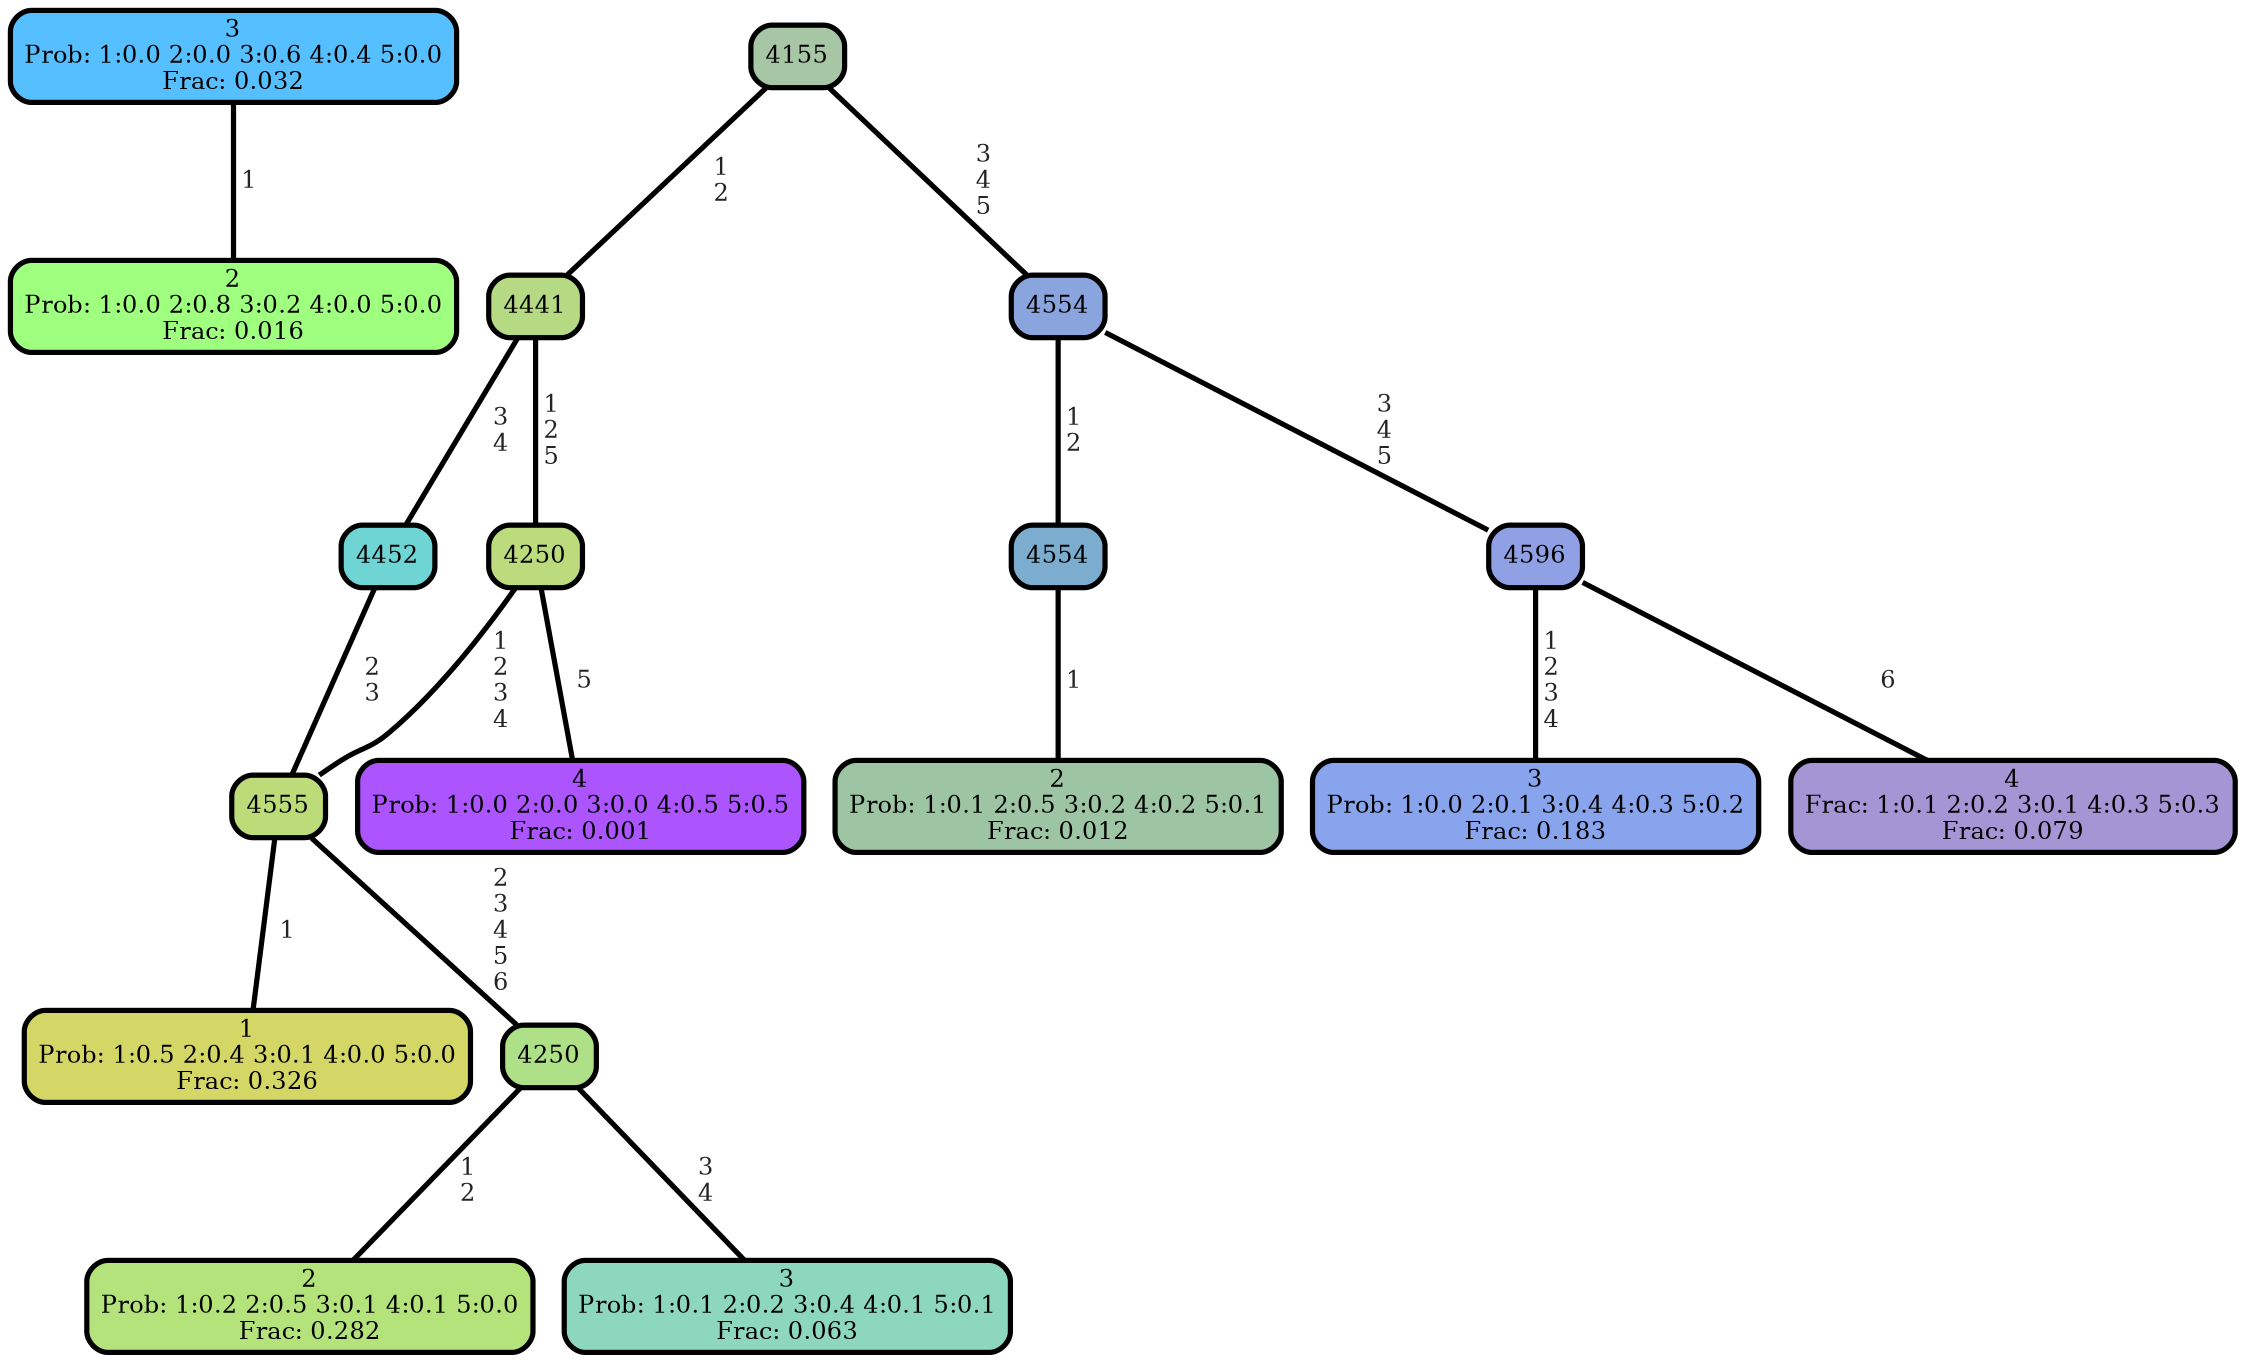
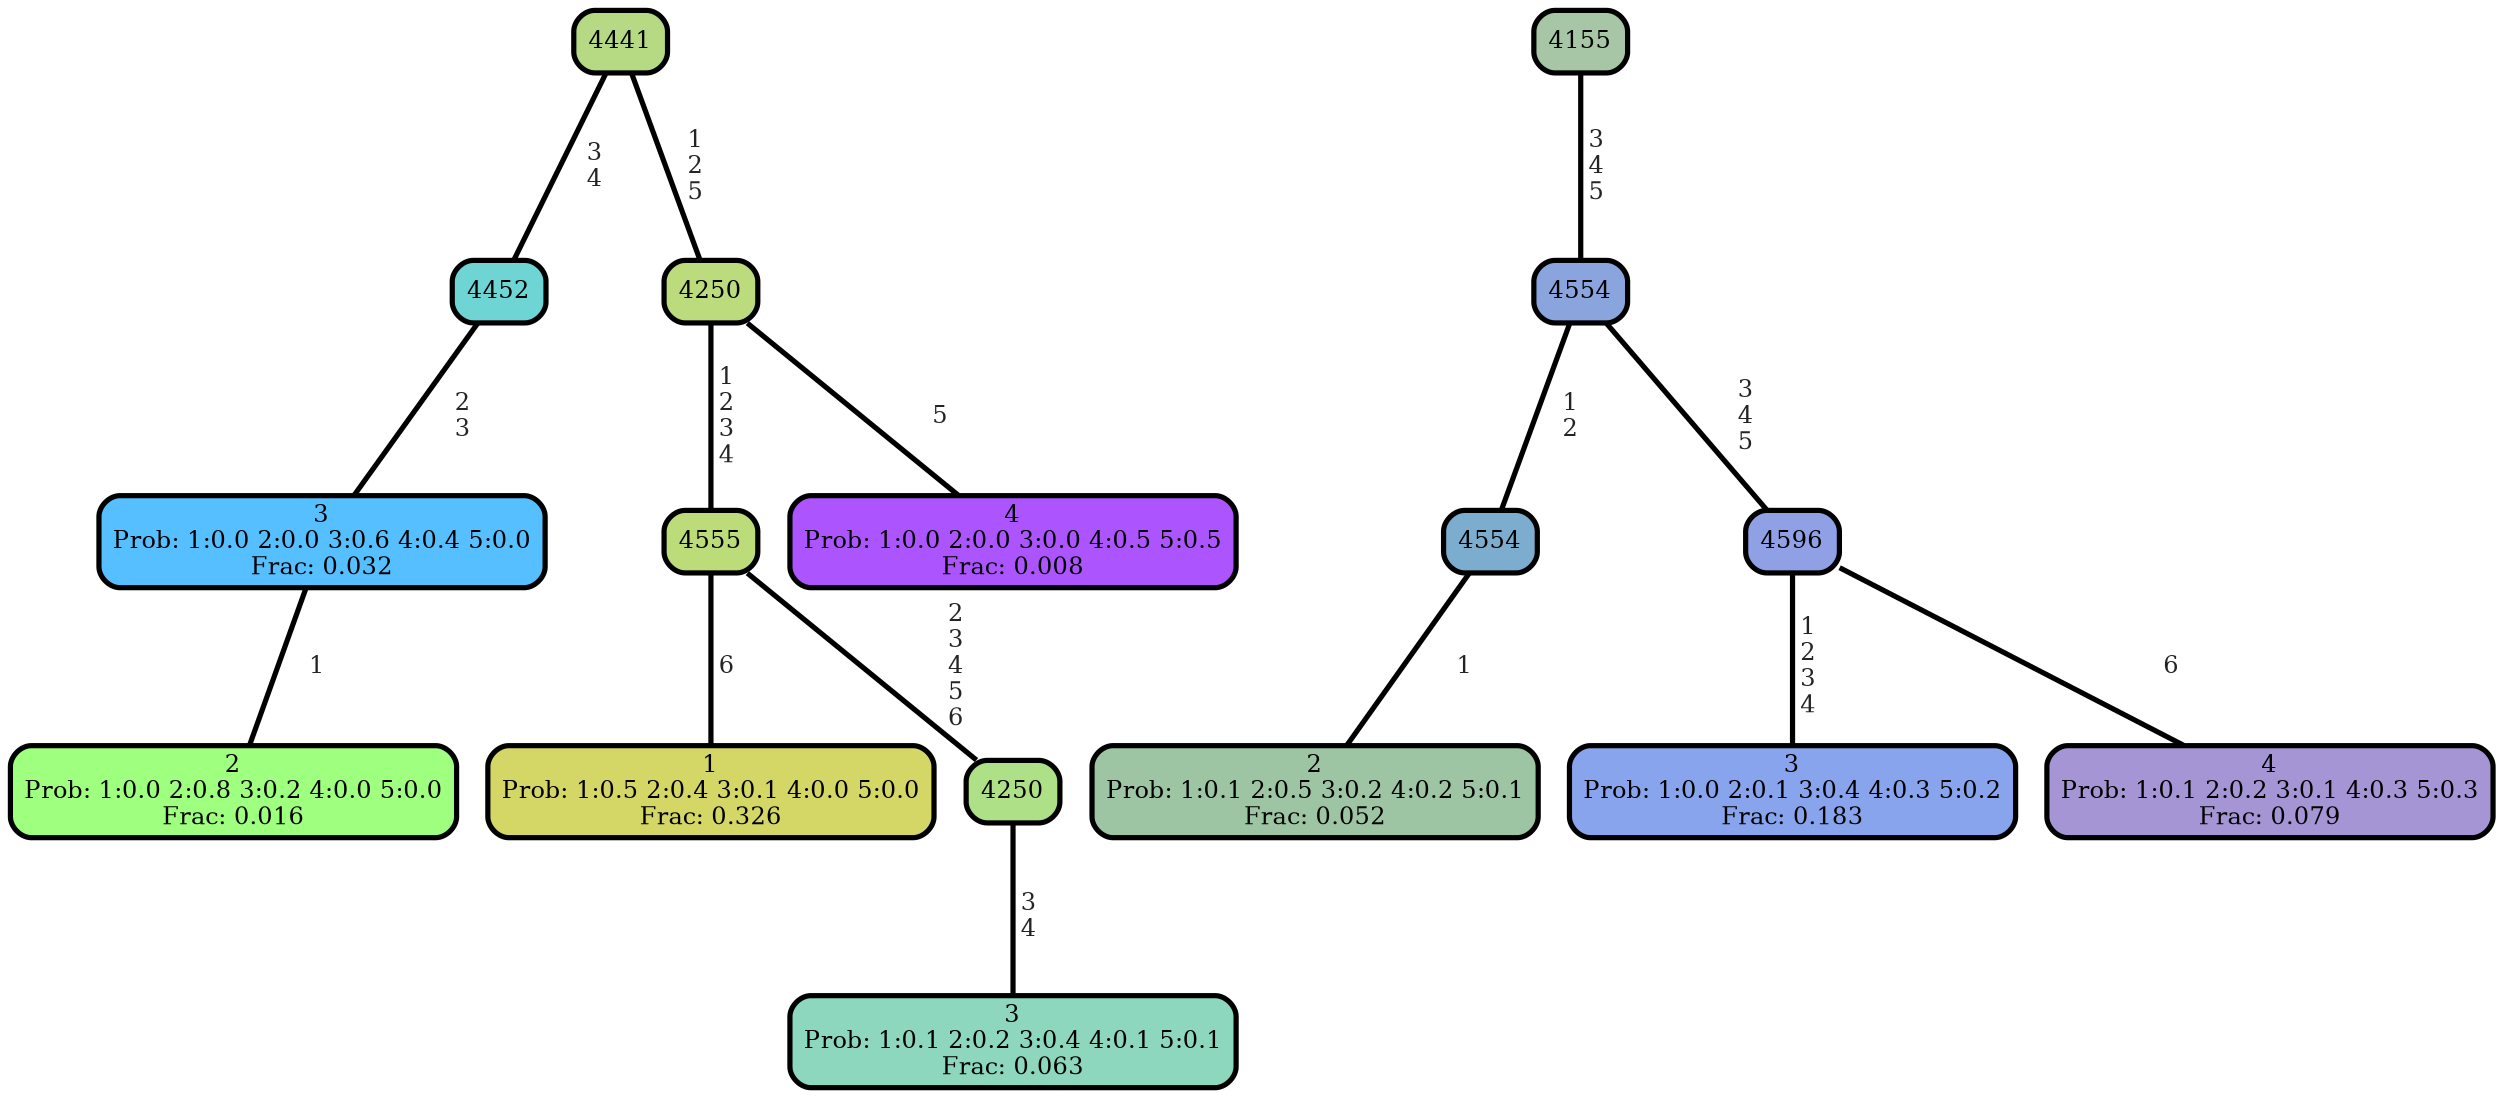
  graph {
    fontname="DejaVu Serif"
    ranksep="0 equally"
    splines=straight
    node [color=black fontcolor=black fontname="DejaVu Serif" penwidth=3 shape=box style="filled, rounded"]
    edge [color=black fontcolor=grey14 fontname="DejaVu Serif" fontweight=bold penwidth=3]
    n1 [fillcolor="#9fff7f" label="2\nProb: 1:0.0 2:0.8 3:0.2 4:0.0 5:0.0\nFrac: 0.016"]
    n2 [fillcolor="#6fd4d4" label=4452]
    n3 [fillcolor="#56bfff" label="3\nProb: 1:0.0 2:0.0 3:0.6 4:0.4 5:0.0\nFrac: 0.032"]
    n4 [fillcolor="#b6da83" label=4441]
    n5 [fillcolor="#bcdb7c" label=4250]
    n6 [fillcolor="#bcdc7a" label=4555]
-   n7 [fillcolor="#ac55ff" label="4\nProb: 1:0.0 2:0.0 3:0.0 4:0.5 5:0.5\nFrac: 0.001"]
+   n7 [fillcolor="#ac55ff" label="4\nProb: 1:0.0 2:0.0 3:0.0 4:0.5 5:0.5\nFrac: 0.008"]
    n8 [fillcolor="#d4d766" label="1\nProb: 1:0.5 2:0.4 3:0.1 4:0.0 5:0.0\nFrac: 0.326"]
    n9 [fillcolor="#ade087" label=4250]
-   n10 [fillcolor="#b4e27b" label="2\nProb: 1:0.2 2:0.5 3:0.1 4:0.1 5:0.0\nFrac: 0.282"]
    n11 [fillcolor="#8ed7bf" label="3\nProb: 1:0.1 2:0.2 3:0.4 4:0.1 5:0.1\nFrac: 0.063"]
    n12 [fillcolor="#a6c6a5" label=4155]
    n13 [fillcolor="#8aa4de" label=4554]
    n14 [fillcolor="#7cadce" label=4554]
    n15 [fillcolor="#90a0e5" label=4596]
-   n16 [fillcolor="#9ec5a3" label="2\nProb: 1:0.1 2:0.5 3:0.2 4:0.2 5:0.1\nFrac: 0.012"]
+   n16 [fillcolor="#9ec5a3" label="2\nProb: 1:0.1 2:0.5 3:0.2 4:0.2 5:0.1\nFrac: 0.052"]
    n17 [fillcolor="#87a4ec" label="3\nProb: 1:0.0 2:0.1 3:0.4 4:0.3 5:0.2\nFrac: 0.183"]
-   n18 [fillcolor="#a595d4" label="4\nFrac: 1:0.1 2:0.2 3:0.1 4:0.3 5:0.3\nFrac: 0.079"]
+   n18 [fillcolor="#a595d4" label="4\nProb: 1:0.1 2:0.2 3:0.1 4:0.3 5:0.3\nFrac: 0.079"]
    subgraph sub_1 {
      rank=same
    }
-   n2 -- n6 [label=" 2\n 3"]
+   n2 -- n3 [label=" 2\n 3"]
    n3 -- n1 [label=" 1"]
    n4 -- n2 [label=" 3\n 4"]
    n4 -- n5 [label=" 1\n 2\n 5"]
    n5 -- n6 [label=" 1\n 2\n 3\n 4"]
    n5 -- n7 [label=" 5"]
-   n6 -- n8 [label=" 1"]
+   n6 -- n8 [label=" 6"]
    n6 -- n9 [label=" 2\n 3\n 4\n 5\n 6"]
-   n9 -- n10 [label=" 1\n 2"]
    n9 -- n11 [label=" 3\n 4"]
-   n12 -- n4 [label=" 1\n 2"]
    n12 -- n13 [label=" 3\n 4\n 5"]
    n13 -- n14 [label=" 1\n 2"]
    n13 -- n15 [label=" 3\n 4\n 5"]
    n14 -- n16 [label=" 1"]
    n15 -- n17 [label=" 1\n 2\n 3\n 4"]
    n15 -- n18 [label=" 6"]
  }
